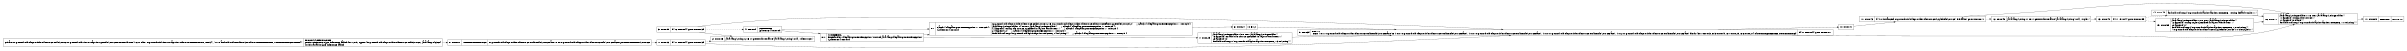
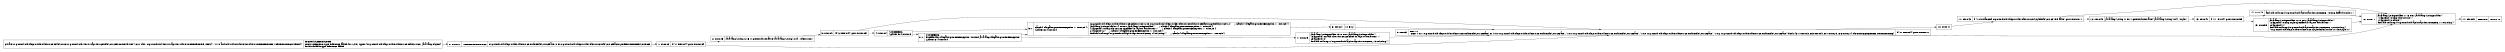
  digraph {
    rankdir=LR
    node [shape=record]
    n1 [label="{0\:\ 0x0000|MTH_ENTER_BLOCK\l|org.osmdroid.tileprovider.tilesource.OnlineTileSourceBase r0 = org.osmdroid.tileprovider.tilesource.TileSourceFactory.DEFAULT_TILE_SOURCE\l}"]
    n2 [label="{1\:\ 0x0003|if (r7 == null) goto L_0x003f\l}"]
    n3 [label="{2\:\ 0x0005|java.lang.String r2 = r7.getAttributeValue((java.lang.String) null, \"tilesource\")\l}"]
    n4 [label="{9\:\ 0x003f|PHI: r0 \l  PHI: (r0v1 org.osmdroid.tileprovider.tilesource.OnlineTileSourceBase) = (r0v0 org.osmdroid.tileprovider.tilesource.OnlineTileSourceBase), (r0v0 org.osmdroid.tileprovider.tilesource.OnlineTileSourceBase), (r0v0 org.osmdroid.tileprovider.tilesource.OnlineTileSourceBase), (r0v2 org.osmdroid.tileprovider.tilesource.OnlineTileSourceBase) binds: [B:1:0x0003, B:3:0x000b, B:7:0x0029, B:6:0x0027] A[DONT_GENERATE, DONT_INLINE]\l|if (r7 == null) goto L_0x0071\l}"]
    n5 [label="{3\:\ 0x000b|if (r2 == null) goto L_0x003f\l}"]
    n6 [label="{10\:\ 0x0041}"]
    n7 [label="{16\:\ 0x0071|java.lang.StringBuilder r1 = new java.lang.StringBuilder()\lr1.append(\"Using tile source: \")\lr1.append(r0.name())\landroid.util.Log.i(org.osmdroid.api.IMapView.LOGTAG, r1.toString())\l}"]
    n8 [label="{4\:\ 0x000d|SYNTHETIC\lSplitter:B:4:0x000d\l}"]
    n9 [label="{5\:\ ?|Catch:\{ IllegalArgumentException \-\> 0x0029 \}\lSplitter:B:4:0x000d\l|org.osmdroid.tileprovider.tilesource.ITileSource r2 = org.osmdroid.tileprovider.tilesource.TileSourceFactory.getTileSource(r2)     \/\/ Catch:\{ IllegalArgumentException \-\> 0x0029 \}\ljava.lang.StringBuilder r4 = new java.lang.StringBuilder()     \/\/ Catch:\{ IllegalArgumentException \-\> 0x0029 \}\lr4.append(\"Using tile source specified in layout attributes: \")     \/\/ Catch:\{ IllegalArgumentException \-\> 0x0029 \}\lr4.append(r2)     \/\/ Catch:\{ IllegalArgumentException \-\> 0x0029 \}\landroid.util.Log.i(org.osmdroid.api.IMapView.LOGTAG, r4.toString())     \/\/ Catch:\{ IllegalArgumentException \-\> 0x0029 \}\l}"]
    n10 [label="{8\:\ ?|SYNTHETIC\lExcHandler: IllegalArgumentException (unused java.lang.IllegalArgumentException)\lSplitter:B:4:0x000d\l}"]
    n11 [label="{6\:\ 0x0027|r0 = r2\l}"]
    n12 [label="{7\:\ 0x0029|java.lang.StringBuilder r3 = new java.lang.StringBuilder()\lr3.append(\"Invalid tile source specified in layout attributes: \")\lr3.append(r0)\landroid.util.Log.w(org.osmdroid.api.IMapView.LOGTAG, r3.toString())\l}"]
    n13 [label="{11\:\ 0x0043|if ((r0 instanceof org.osmdroid.tileprovider.tilesource.IStyledTileSource) == false) goto L_0x0071\l}"]
    n14 [label="{17\:\ 0x008b|RETURN\l|return r0\l}"]
    n15 [label="{12\:\ 0x0045|java.lang.String r7 = r7.getAttributeValue((java.lang.String) null, \"style\")\l}"]
    n16 [label="{13\:\ 0x004b|if (r7 != null) goto L_0x0055\l}"]
    n17 [label="{14\:\ 0x004d|android.util.Log.i(org.osmdroid.api.IMapView.LOGTAG, \"Using default style: 1\")\l}"]
    n18 [label="{15\:\ 0x0055|java.lang.StringBuilder r2 = new java.lang.StringBuilder()\lr2.append(\"Using style specified in layout attributes: \")\lr2.append(r7)\landroid.util.Log.i(org.osmdroid.api.IMapView.LOGTAG, r2.toString())\l((org.osmdroid.tileprovider.tilesource.IStyledTileSource) r0).setStyle(r7)\l}"]
    n19 [label="{private org.osmdroid.tileprovider.tilesource.ITileSource org.osmdroid.views.MapView.getTileSourceFromAttributes((r6v0 'this' org.osmdroid.views.MapView A[IMMUTABLE_TYPE, THIS]), (r7v0 android.util.AttributeSet A[IMMUTABLE_TYPE, METHOD_ARGUMENT]))  | INCONSISTENT_CODE\lJADX WARNING: type inference failed for: r2v9, types: [org.osmdroid.tileprovider.tilesource.ITileSource, java.lang.Object]\lMulti\-variable type inference failed\l}"]
    n1 -> n2
    n2 -> n3 [style=dashed]
    n2 -> n4
-   n5 -> n3
+   n3 -> n5
    n4 -> n6 [style=solid]
    n4 -> n7
    n5 -> n4
    n5 -> n8 [style=dashed]
    n6 -> n13
    n7 -> n14
    n8 -> n9
    n8 -> n10
    n9 -> n11
    n10 -> n9
    n10 -> n12
    n11 -> n4
    n12 -> n4
    n13 -> n7
    n13 -> n15 [style=dashed]
    n15 -> n16
    n16 -> n17 [style=dashed]
    n16 -> n18 [style=dashed]
    n17 -> n7
    n18 -> n7
    n19 -> n1
  }
